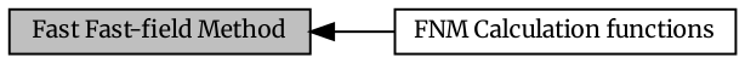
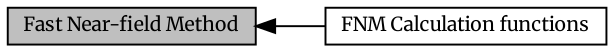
  digraph {
    rankdir=LR
    fontname=Merriweather
    node [color=black fontname=Merriweather fontsize=10 shape=box style=filled]
-   n1 [fillcolor=grey75 fontcolor=black height=0.2 label="Fast Fast-field Method" width=0.4]
+   n1 [fillcolor=grey75 fontcolor=black height=0.2 label="Fast Near-field Method" width=0.4]
    n2 [fillcolor=white height=0.2 label="FNM Calculation functions" width=0.4]
    n1 -> n2 [dir=back fontname=Merriweather fontsize=10 labelfontname=Helvetica labelfontsize=10 shape=plaintext style=solid]
  }
